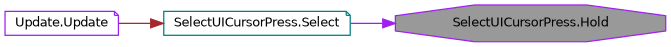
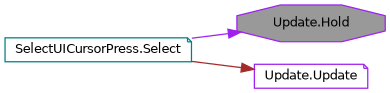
  digraph {
    rankdir=RL
    node [color=purple fillcolor=white fontname=Helvetica fontsize=10 shape=note style=filled]
    edge [dir=back fontname=Helvetica fontsize=10 labelfontname=Helvetica labelfontsize=10 style=solid]
-   n1 [fillcolor=grey60 fontcolor=black height=0.2 label="SelectUICursorPress.Hold" shape=octagon width=0.4]
+   n1 [fillcolor=grey60 fontcolor=black height=0.2 label="Update.Hold" shape=octagon width=0.4]
    n2 [color=teal height=0.2 label="SelectUICursorPress.Select" width=0.4]
    n3 [height=0.2 label="Update.Update" width=0.4]
    n1 -> n2 [color=purple]
-   n2 -> n3 [color=brown]
+   n3 -> n2 [color=brown]
  }
